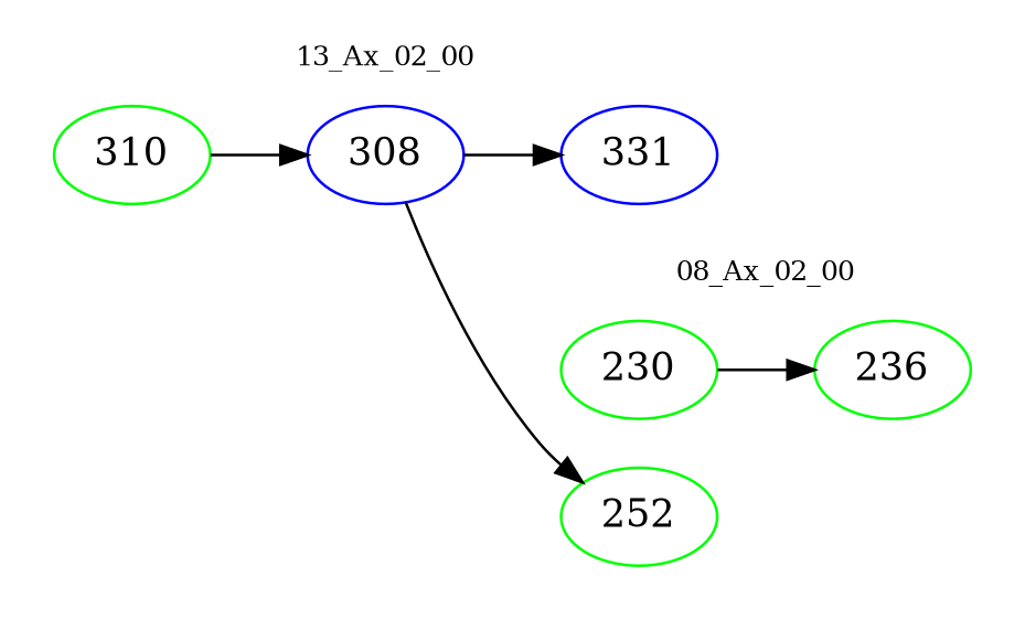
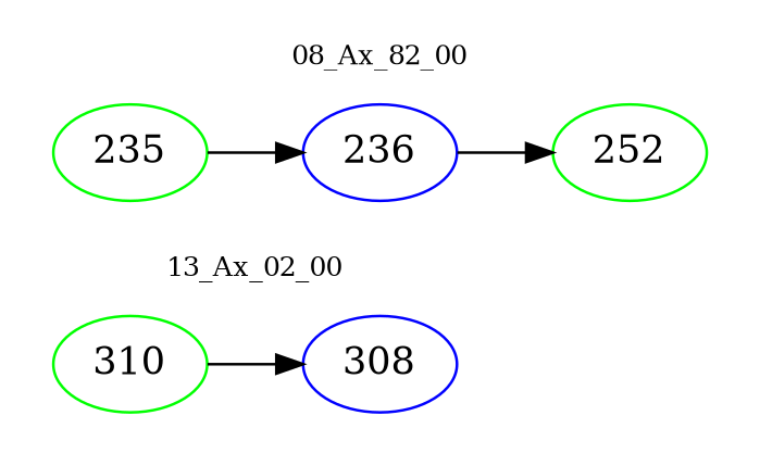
  digraph {
    fontname="DejaVu Serif"
    rankdir=LR
    node [color=green fontname="DejaVu Serif"]
    edge [color=black fontname="DejaVu Serif"]
    n1 [label=310]
    n2 [color=blue label=308]
-   n3 [color=blue label=331]
-   n4 [label=230]
-   n5 [label=236]
+   n4 [label=235]
+   n5 [color=blue label=236]
    n6 [label=252]
    subgraph cluster_1 {
      color=white
      fontsize=10
      label="13_Ax_02_00"
      n1
      n2
-     n3
    }
    subgraph cluster_2 {
      color=white
      fontsize=10
-     label="08_Ax_02_00"
+     label="08_Ax_82_00"
      n4
      n5
      n6
    }
    n1 -> n2
-   n2 -> n3
    n4 -> n5
-   n2 -> n6
+   n5 -> n6
  }
